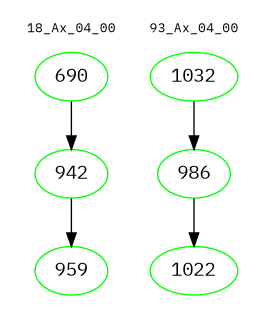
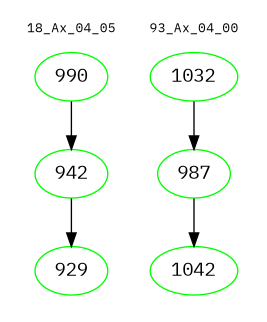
  digraph {
    fontname="IBM Plex Mono"
    node [color=green fontname="IBM Plex Mono"]
    edge [color=black fontname="IBM Plex Mono"]
-   n1 [label=690]
+   n1 [label=990]
    n2 [label=942]
-   n3 [label=959]
+   n3 [label=929]
    n4 [label=1032]
-   n5 [label=986]
-   n6 [label=1022]
+   n5 [label=987]
+   n6 [label=1042]
    subgraph cluster_1 {
      color=white
      fontsize=10
-     label="18_Ax_04_00"
+     label="18_Ax_04_05"
      n1
      n2
      n3
    }
    subgraph cluster_2 {
      color=white
      fontsize=10
      label="93_Ax_04_00"
      n4
      n5
      n6
    }
    n1 -> n2
    n2 -> n3
    n4 -> n5
    n5 -> n6
  }
